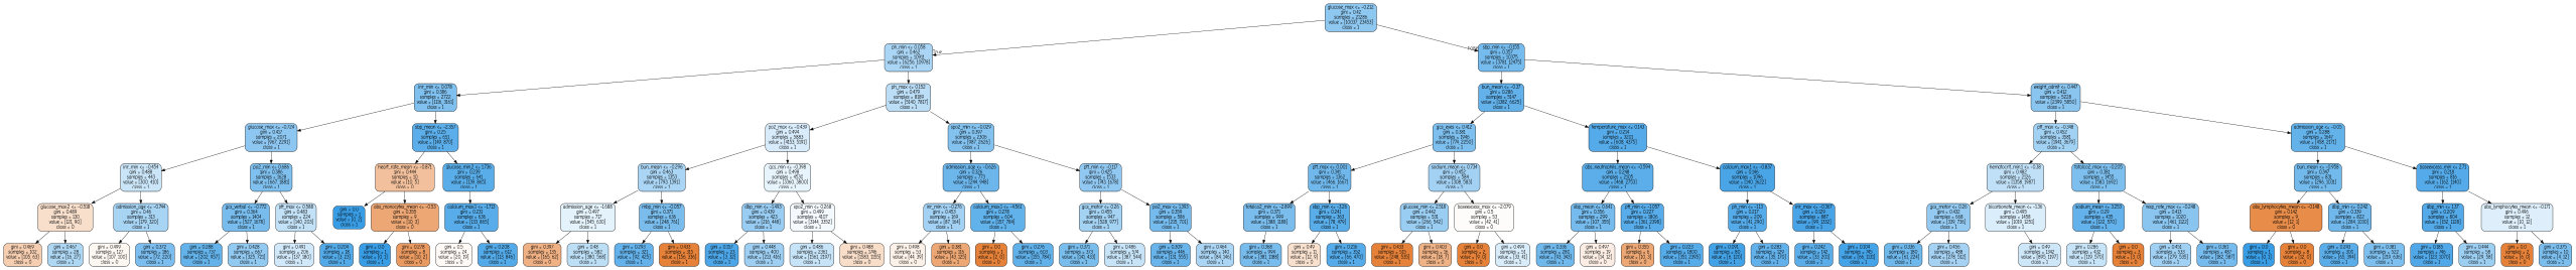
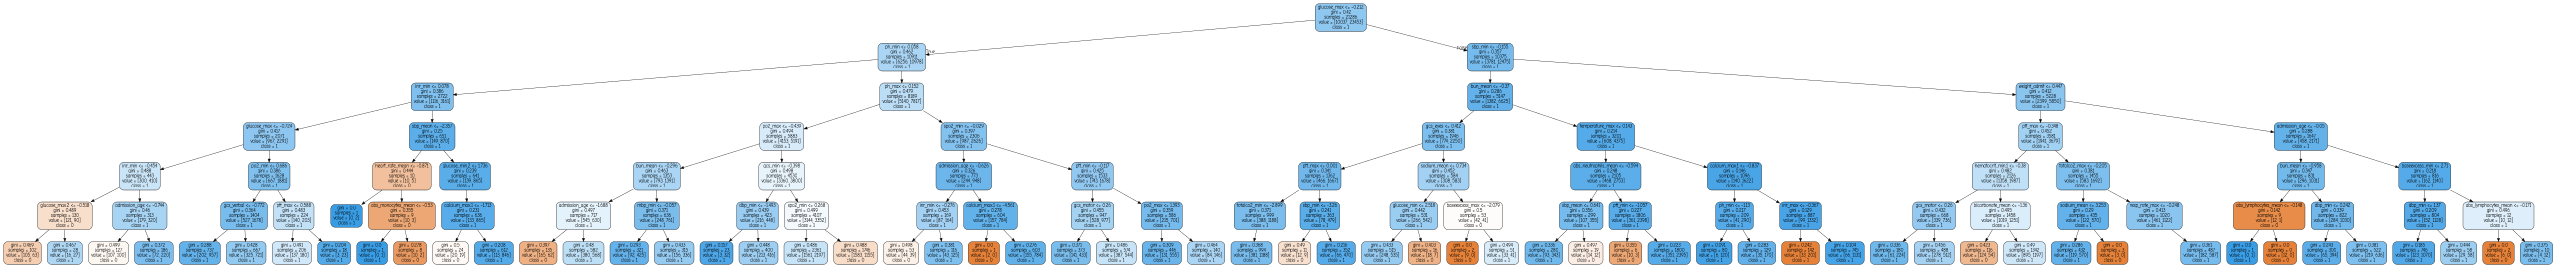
  digraph {
    fontname="Comic Neue"
    node [color=black fillcolor="#e58139" fontname="Comic Neue" shape=box style="filled, rounded"]
    edge [fontname="Comic Neue"]
    n1 [fillcolor="#8ec7f0" label="glucose_max <= -0.212\ngini = 0.42\nsamples = 21286\nvalue = [10037, 23453]\nclass = 1"]
    n2 [fillcolor="#aad5f4" label="ph_min <= 0.058\ngini = 0.462\nsamples = 10911\nvalue = [6256, 10978]\nclass = 1"]
    n3 [fillcolor="#75bbed" label="sbp_min <= -0.155\ngini = 0.357\nsamples = 10375\nvalue = [3781, 12475]\nclass = 1"]
    n4 [fillcolor="#7fc0ee" label="inr_min <= 0.078\ngini = 0.386\nsamples = 2722\nvalue = [1116, 3161]\nclass = 1"]
    n5 [fillcolor="#bbddf6" label="ph_max <= 0.152\ngini = 0.479\nsamples = 8189\nvalue = [5140, 7817]\nclass = 1"]
    n6 [fillcolor="#62b1ea" label="bun_mean <= -0.37\ngini = 0.286\nsamples = 5147\nvalue = [1382, 6625]\nclass = 1"]
    n7 [fillcolor="#8ac5f0" label="weight_admit <= 0.447\ngini = 0.412\nsamples = 5228\nvalue = [2399, 5850]\nclass = 1"]
    n8 [fillcolor="#8dc6f0" label="glucose_max <= -0.724\ngini = 0.417\nsamples = 2071\nvalue = [967, 2291]\nclass = 1"]
    n9 [fillcolor="#5baee9" label="sbp_mean <= -2.357\ngini = 0.25\nsamples = 651\nvalue = [149, 870]\nclass = 1"]
    n10 [fillcolor="#d7ebfa" label="po2_max <= -0.439\ngini = 0.494\nsamples = 5883\nvalue = [4153, 5191]\nclass = 1"]
    n11 [fillcolor="#83c2ef" label="spo2_min <= -0.029\ngini = 0.397\nsamples = 2306\nvalue = [987, 2626]\nclass = 1"]
    n12 [fillcolor="#cae5f8" label="inr_min <= -0.454\ngini = 0.488\nsamples = 443\nvalue = [300, 410]\nclass = 1"]
    n13 [fillcolor="#7fc0ee" label="po2_min <= 0.686\ngini = 0.386\nsamples = 1628\nvalue = [667, 1881]\nclass = 1"]
    n14 [fillcolor="#f2c09c" label="heart_rate_mean <= -0.871\ngini = 0.444\nsamples = 10\nvalue = [10, 5]\nclass = 0"]
    n15 [fillcolor="#59ade9" label="glucose_min.2 <= 1.736\ngini = 0.239\nsamples = 641\nvalue = [139, 865]\nclass = 1"]
    n16 [fillcolor="#f8dfcc" label="glucose_max.2 <= -0.518\ngini = 0.489\nsamples = 130\nvalue = [121, 90]\nclass = 0"]
    n17 [fillcolor="#a8d4f4" label="admission_age <= -0.744\ngini = 0.46\nsamples = 313\nvalue = [179, 320]\nclass = 1"]
    n18 [fillcolor="#77bced" label="gcs_verbal <= -0.772\ngini = 0.364\nsamples = 1404\nvalue = [527, 1678]\nclass = 1"]
    n19 [fillcolor="#c2e1f7" label="ptt_max <= 0.588\ngini = 0.483\nsamples = 224\nvalue = [140, 203]\nclass = 1"]
    n20 [fillcolor="#f5cdb0" label="gini = 0.469\nsamples = 102\nvalue = [105, 63]\nclass = 0"]
    n21 [fillcolor="#aed7f4" label="gini = 0.467\nsamples = 28\nvalue = [16, 27]\nclass = 1"]
    n22 [fillcolor="#fdf7f2" label="gini = 0.499\nsamples = 127\nvalue = [107, 100]\nclass = 0"]
    n23 [fillcolor="#7abdee" label="gini = 0.372\nsamples = 186\nvalue = [72, 220]\nclass = 1"]
    n24 [fillcolor="#63b2ea" label="gini = 0.288\nsamples = 737\nvalue = [202, 957]\nclass = 1"]
    n25 [fillcolor="#92c9f1" label="gini = 0.428\nsamples = 667\nvalue = [325, 721]\nclass = 1"]
    n26 [fillcolor="#d0e8f9" label="gini = 0.491\nsamples = 206\nvalue = [137, 180]\nclass = 1"]
    n27 [fillcolor="#53aae8" label="gini = 0.204\nsamples = 18\nvalue = [3, 23]\nclass = 1"]
    n28 [fillcolor="#399de5" label="gini = 0.0\nsamples = 1\nvalue = [0, 2]\nclass = 1"]
    n29 [fillcolor="#eda774" label="abs_monocytes_mean <= -0.53\ngini = 0.355\nsamples = 9\nvalue = [10, 3]\nclass = 0"]
    n30 [fillcolor="#57ace9" label="calcium_max.1 <= -1.713\ngini = 0.231\nsamples = 636\nvalue = [133, 865]\nclass = 1"]
    n31 [fillcolor="#399de5" label="gini = 0.0\nsamples = 1\nvalue = [0, 1]\nclass = 1"]
    n32 [fillcolor="#ea9a61" label="gini = 0.278\nsamples = 8\nvalue = [10, 2]\nclass = 0"]
    n33 [fillcolor="#fef9f5" label="gini = 0.5\nsamples = 24\nvalue = [20, 19]\nclass = 0"]
    n34 [fillcolor="#53aae8" label="gini = 0.208\nsamples = 612\nvalue = [113, 846]\nclass = 1"]
    n35 [fillcolor="#aad5f4" label="bun_mean <= -0.296\ngini = 0.463\nsamples = 1353\nvalue = [793, 1391]\nclass = 1"]
    n36 [fillcolor="#e8f4fc" label="gcs_min <= -0.398\ngini = 0.498\nsamples = 4530\nvalue = [3360, 3800]\nclass = 1"]
    n37 [fillcolor="#6cb6ec" label="admission_age <= -0.626\ngini = 0.326\nsamples = 773\nvalue = [244, 948]\nclass = 1"]
    n38 [fillcolor="#91c8f1" label="ptt_min <= -0.117\ngini = 0.425\nsamples = 1533\nvalue = [743, 1678]\nclass = 1"]
    n39 [fillcolor="#e4f2fb" label="admission_age <= -1.688\ngini = 0.497\nsamples = 717\nvalue = [545, 630]\nclass = 1"]
    n40 [fillcolor="#7abded" label="mbp_min <= -0.057\ngini = 0.371\nsamples = 636\nvalue = [248, 761]\nclass = 1"]
    n41 [fillcolor="#98ccf2" label="dbp_min <= -1.493\ngini = 0.439\nsamples = 423\nvalue = [216, 448]\nclass = 1"]
    n42 [fillcolor="#f3f9fd" label="spo2_min <= 0.268\ngini = 0.499\nsamples = 4107\nvalue = [3144, 3352]\nclass = 1"]
    n43 [fillcolor="#efb083" label="gini = 0.397\nsamples = 135\nvalue = [165, 62]\nclass = 0"]
    n44 [fillcolor="#bddff6" label="gini = 0.48\nsamples = 582\nvalue = [380, 568]\nclass = 1"]
    n45 [fillcolor="#64b2eb" label="gini = 0.293\nsamples = 321\nvalue = [92, 425]\nclass = 1"]
-   n46 [label="gini = 0.433\nsamples = 315\nvalue = [156, 336]\nclass = 1"]
+   n46 [fillcolor="#95caf1" label="gini = 0.433\nsamples = 315\nvalue = [156, 336]\nclass = 1"]
    n47 [fillcolor="#4ca6e7" label="gini = 0.157\nsamples = 23\nvalue = [3, 32]\nclass = 1"]
    n48 [fillcolor="#9ecff2" label="gini = 0.448\nsamples = 400\nvalue = [213, 416]\nclass = 1"]
    n49 [fillcolor="#c6e3f7" label="gini = 0.486\nsamples = 2361\nvalue = [1561, 2197]\nclass = 1"]
    n50 [fillcolor="#f8ddc9" label="gini = 0.488\nsamples = 1746\nvalue = [1583, 1155]\nclass = 0"]
    n51 [fillcolor="#a2d1f3" label="inr_min <= -0.276\ngini = 0.453\nsamples = 169\nvalue = [87, 164]\nclass = 1"]
    n52 [fillcolor="#61b1ea" label="calcium_max.1 <= -4.561\ngini = 0.278\nsamples = 604\nvalue = [157, 784]\nclass = 1"]
    n53 [fillcolor="#a4d2f3" label="gcs_motor <= 0.26\ngini = 0.455\nsamples = 947\nvalue = [528, 977]\nclass = 1"]
    n54 [fillcolor="#76bbed" label="po2_max <= 1.393\ngini = 0.359\nsamples = 586\nvalue = [215, 701]\nclass = 1"]
    n55 [fillcolor="#fcf1e8" label="gini = 0.498\nsamples = 53\nvalue = [44, 39]\nclass = 0"]
-   n56 [fillcolor="#eda774" label="gini = 0.381\nsamples = 116\nvalue = [43, 125]\nclass = 1"]
+   n56 [fillcolor="#7dbfee" label="gini = 0.381\nsamples = 116\nvalue = [43, 125]\nclass = 1"]
    n57 [label="gini = 0.0\nsamples = 1\nvalue = [2, 0]\nclass = 0"]
    n58 [fillcolor="#60b0ea" label="gini = 0.276\nsamples = 603\nvalue = [155, 784]\nclass = 1"]
    n59 [fillcolor="#79bded" label="gini = 0.371\nsamples = 373\nvalue = [141, 433]\nclass = 1"]
    n60 [fillcolor="#c6e3f7" label="gini = 0.486\nsamples = 574\nvalue = [387, 544]\nclass = 1"]
    n61 [fillcolor="#68b4eb" label="gini = 0.309\nsamples = 446\nvalue = [131, 555]\nclass = 1"]
    n62 [fillcolor="#abd5f4" label="gini = 0.464\nsamples = 140\nvalue = [84, 146]\nclass = 1"]
    n63 [fillcolor="#7dbfee" label="gcs_eyes <= 0.412\ngini = 0.381\nsamples = 1946\nvalue = [774, 2250]\nclass = 1"]
    n64 [fillcolor="#55abe9" label="temperature_max <= 0.143\ngini = 0.214\nsamples = 3201\nvalue = [608, 4375]\nclass = 1"]
    n65 [fillcolor="#a1d1f3" label="ptt_max <= -0.348\ngini = 0.452\nsamples = 3581\nvalue = [1941, 3679]\nclass = 1"]
    n66 [fillcolor="#63b2ea" label="admission_age <= -0.05\ngini = 0.288\nsamples = 1647\nvalue = [458, 2171]\nclass = 1"]
    n67 [fillcolor="#70b8ec" label="ptt_max <= 0.001\ngini = 0.341\nsamples = 1362\nvalue = [466, 1667]\nclass = 1"]
    n68 [fillcolor="#a2d1f3" label="sodium_mean <= 0.734\ngini = 0.452\nsamples = 584\nvalue = [308, 583]\nclass = 1"]
    n69 [fillcolor="#5baee9" label="abs_neutrophils_mean <= -0.594\ngini = 0.248\nsamples = 2105\nvalue = [468, 2753]\nclass = 1"]
    n70 [fillcolor="#4aa5e7" label="calcium_max.1 <= -0.837\ngini = 0.146\nsamples = 1096\nvalue = [140, 1622]\nclass = 1"]
    n71 [fillcolor="#7abded" label="totalco2_min <= -2.899\ngini = 0.371\nsamples = 999\nvalue = [388, 1188]\nclass = 1"]
    n72 [fillcolor="#59ade9" label="sbp_min <= -3.26\ngini = 0.241\nsamples = 363\nvalue = [78, 479]\nclass = 1"]
    n73 [fillcolor="#9acdf2" label="glucose_min <= 2.518\ngini = 0.442\nsamples = 531\nvalue = [266, 542]\nclass = 1"]
    n74 [fillcolor="#fefcfa" label="baseexcess_max <= -2.079\ngini = 0.5\nsamples = 53\nvalue = [42, 41]\nclass = 0"]
    n75 [fillcolor="#78bced" label="gini = 0.368\nsamples = 994\nvalue = [381, 1188]\nclass = 1"]
    n76 [fillcolor="#f8e0ce" label="gini = 0.49\nsamples = 11\nvalue = [12, 9]\nclass = 0"]
    n77 [fillcolor="#55abe9" label="gini = 0.216\nsamples = 352\nvalue = [66, 470]\nclass = 1"]
-   n78 [label="gini = 0.433\nsamples = 515\nvalue = [248, 535]\nclass = 1"]
+   n78 [fillcolor="#95caf1" label="gini = 0.433\nsamples = 515\nvalue = [248, 535]\nclass = 1"]
    n79 [fillcolor="#efb286" label="gini = 0.403\nsamples = 16\nvalue = [18, 7]\nclass = 0"]
    n80 [label="gini = 0.0\nsamples = 2\nvalue = [9, 0]\nclass = 0"]
    n81 [fillcolor="#d8ecfa" label="gini = 0.494\nsamples = 51\nvalue = [33, 41]\nclass = 1"]
    n82 [fillcolor="#75bbed" label="sbp_mean <= 0.641\ngini = 0.356\nsamples = 299\nvalue = [107, 355]\nclass = 1"]
    n83 [fillcolor="#57ace9" label="ptt_min <= -1.057\ngini = 0.227\nsamples = 1806\nvalue = [361, 2398]\nclass = 1"]
    n84 [fillcolor="#55abe9" label="ph_min <= -1.13\ngini = 0.217\nsamples = 209\nvalue = [41, 290]\nclass = 1"]
    n85 [fillcolor="#48a4e7" label="inr_max <= -0.367\ngini = 0.129\nsamples = 887\nvalue = [99, 1332]\nclass = 1"]
    n86 [fillcolor="#6fb8ec" label="gini = 0.336\nsamples = 280\nvalue = [93, 343]\nclass = 1"]
    n87 [fillcolor="#fbede3" label="gini = 0.497\nsamples = 19\nvalue = [14, 12]\nclass = 0"]
    n88 [fillcolor="#eda774" label="gini = 0.355\nsamples = 6\nvalue = [10, 3]\nclass = 0"]
    n89 [fillcolor="#56abe9" label="gini = 0.223\nsamples = 1800\nvalue = [351, 2395]\nclass = 1"]
    n90 [fillcolor="#43a2e6" label="gini = 0.091\nsamples = 80\nvalue = [6, 120]\nclass = 1"]
    n91 [fillcolor="#62b1ea" label="gini = 0.283\nsamples = 129\nvalue = [35, 170]\nclass = 1"]
-   n92 [fillcolor="#5aade9" label="gini = 0.242\nsamples = 142\nvalue = [33, 201]\nclass = 1"]
+   n92 [label="gini = 0.242\nsamples = 142\nvalue = [33, 201]\nclass = 1"]
    n93 [fillcolor="#45a3e7" label="gini = 0.104\nsamples = 745\nvalue = [66, 1131]\nclass = 1"]
    n94 [fillcolor="#c0e0f7" label="hematocrit_min.1 <= -0.38\ngini = 0.482\nsamples = 2126\nvalue = [1358, 1987]\nclass = 1"]
    n95 [fillcolor="#7dbfee" label="totalco2_max <= -0.205\ngini = 0.381\nsamples = 1455\nvalue = [583, 1692]\nclass = 1"]
    n96 [fillcolor="#72b9ec" label="bun_mean <= -0.958\ngini = 0.347\nsamples = 831\nvalue = [296, 1031]\nclass = 1"]
    n97 [fillcolor="#55abe9" label="baseexcess_min <= 2.71\ngini = 0.218\nsamples = 816\nvalue = [162, 1140]\nclass = 1"]
    n98 [fillcolor="#94caf1" label="gcs_motor <= 0.26\ngini = 0.432\nsamples = 668\nvalue = [339, 736]\nclass = 1"]
    n99 [fillcolor="#daedfa" label="bicarbonate_mean <= -1.36\ngini = 0.495\nsamples = 1458\nvalue = [1019, 1251]\nclass = 1"]
    n100 [fillcolor="#63b2eb" label="sodium_mean <= 3.253\ngini = 0.29\nsamples = 435\nvalue = [122, 570]\nclass = 1"]
    n101 [fillcolor="#8ac5f0" label="resp_rate_max <= -0.248\ngini = 0.413\nsamples = 1020\nvalue = [461, 1122]\nclass = 1"]
    n102 [fillcolor="#6fb8ec" label="gini = 0.336\nsamples = 180\nvalue = [61, 224]\nclass = 1"]
    n103 [fillcolor="#a5d2f3" label="gini = 0.456\nsamples = 488\nvalue = [278, 512]\nclass = 1"]
+   n104 [fillcolor="#f0b88f" label="gini = 0.423\nsamples = 116\nvalue = [124, 54]\nclass = 0"]
    n105 [fillcolor="#cde6f8" label="gini = 0.49\nsamples = 1342\nvalue = [895, 1197]\nclass = 1"]
-   n106 [fillcolor="#c6e3f7" label="gini = 0.286\nsamples = 432\nvalue = [119, 570]\nclass = 1"]
+   n106 [fillcolor="#62b1ea" label="gini = 0.286\nsamples = 432\nvalue = [119, 570]\nclass = 1"]
    n107 [label="gini = 0.0\nsamples = 3\nvalue = [3, 0]\nclass = 0"]
-   n108 [fillcolor="#a0d0f3" label="gini = 0.451\nsamples = 533\nvalue = [279, 535]\nclass = 1"]
    n109 [fillcolor="#76bbed" label="gini = 0.361\nsamples = 487\nvalue = [182, 587]\nclass = 1"]
    n110 [fillcolor="#e78c49" label="abs_lymphocytes_mean <= -0.148\ngini = 0.142\nsamples = 9\nvalue = [12, 1]\nclass = 0"]
    n111 [fillcolor="#70b8ec" label="dbp_min <= 0.242\ngini = 0.339\nsamples = 822\nvalue = [284, 1030]\nclass = 1"]
    n112 [fillcolor="#54aae9" label="dbp_min <= 1.37\ngini = 0.209\nsamples = 804\nvalue = [152, 1128]\nclass = 1"]
    n113 [fillcolor="#deeffb" label="abs_lymphocytes_mean <= -0.171\ngini = 0.496\nsamples = 12\nvalue = [10, 12]\nclass = 1"]
    n114 [fillcolor="#399de5" label="gini = 0.0\nsamples = 1\nvalue = [0, 1]\nclass = 1"]
-   n115 [label="gini = 0.0\nsamples = 8\nvalue = [12, 0]\nclass = 0"]
+   n115 [label="gini = 0.0\nsamples = 0\nvalue = [12, 0]\nclass = 0"]
    n116 [fillcolor="#5aade9" label="gini = 0.243\nsamples = 300\nvalue = [65, 394]\nclass = 1"]
    n117 [fillcolor="#7dbfee" label="gini = 0.381\nsamples = 522\nvalue = [219, 636]\nclass = 1"]
    n118 [fillcolor="#50a8e8" label="gini = 0.185\nsamples = 746\nvalue = [123, 1070]\nclass = 1"]
    n119 [fillcolor="#9ccef2" label="gini = 0.444\nsamples = 58\nvalue = [29, 58]\nclass = 1"]
    n120 [label="gini = 0.0\nsamples = 2\nvalue = [6, 0]\nclass = 0"]
    n121 [fillcolor="#7bbeee" label="gini = 0.375\nsamples = 10\nvalue = [4, 12]\nclass = 1"]
    n1 -> n2 [headlabel=True labelangle=45 labeldistance=2.5]
    n1 -> n3 [headlabel=False labelangle=-45 labeldistance=2.5]
    n2 -> n4
    n2 -> n5
    n3 -> n6
    n3 -> n7
    n4 -> n8
    n4 -> n9
    n5 -> n10
    n5 -> n11
    n6 -> n63
    n6 -> n64
    n7 -> n65
    n7 -> n66
    n8 -> n12
    n8 -> n13
    n9 -> n14
    n9 -> n15
    n10 -> n35
    n10 -> n36
    n11 -> n37
    n11 -> n38
    n12 -> n16
    n12 -> n17
    n13 -> n18
    n13 -> n19
    n14 -> n28
    n14 -> n29
    n15 -> n30
    n16 -> n20
    n16 -> n21
    n17 -> n22
    n17 -> n23
    n18 -> n24
    n18 -> n25
    n19 -> n26
    n19 -> n27
    n29 -> n31
    n29 -> n32
    n30 -> n33
    n30 -> n34
    n35 -> n39
    n35 -> n40
    n36 -> n41
    n36 -> n42
    n37 -> n51
    n37 -> n52
    n38 -> n53
    n38 -> n54
    n39 -> n43
    n39 -> n44
    n40 -> n45
    n40 -> n46
    n41 -> n47
    n41 -> n48
    n42 -> n49
    n42 -> n50
    n51 -> n55
    n51 -> n56
    n52 -> n57
    n52 -> n58
    n53 -> n59
    n53 -> n60
    n54 -> n61
    n54 -> n62
    n63 -> n67
    n63 -> n68
    n64 -> n69
    n64 -> n70
    n65 -> n94
    n65 -> n95
    n66 -> n96
    n66 -> n97
    n67 -> n71
    n67 -> n72
    n68 -> n73
    n68 -> n74
    n69 -> n82
    n69 -> n83
    n70 -> n84
    n70 -> n85
    n71 -> n75
    n72 -> n76
    n72 -> n77
    n73 -> n78
    n73 -> n79
    n74 -> n80
    n74 -> n81
    n82 -> n86
    n82 -> n87
    n83 -> n88
    n83 -> n89
    n84 -> n90
    n84 -> n91
    n85 -> n92
    n85 -> n93
    n94 -> n98
    n94 -> n99
    n95 -> n100
    n95 -> n101
    n96 -> n110
    n96 -> n111
    n97 -> n112
    n97 -> n113
    n98 -> n102
    n98 -> n103
+   n99 -> n104
    n99 -> n105
    n100 -> n106
    n100 -> n107
-   n101 -> n108
    n101 -> n109
    n110 -> n114
    n110 -> n115
    n111 -> n116
    n111 -> n117
    n112 -> n118
    n112 -> n119
    n113 -> n120
    n113 -> n121
  }
